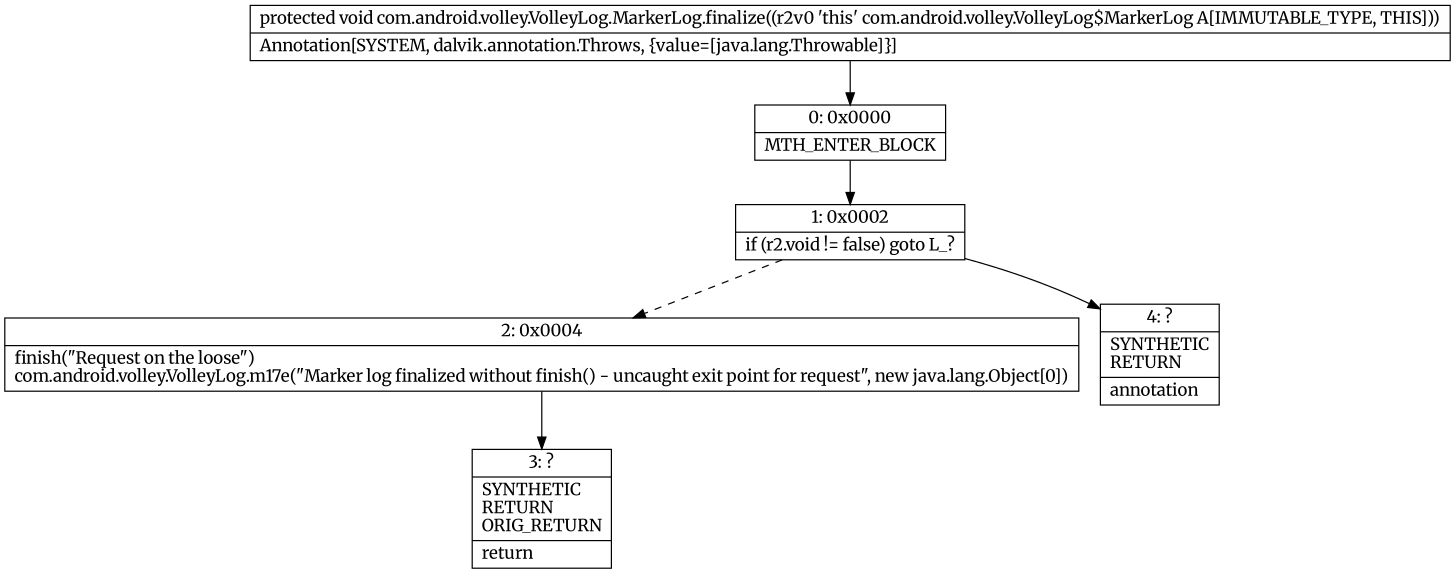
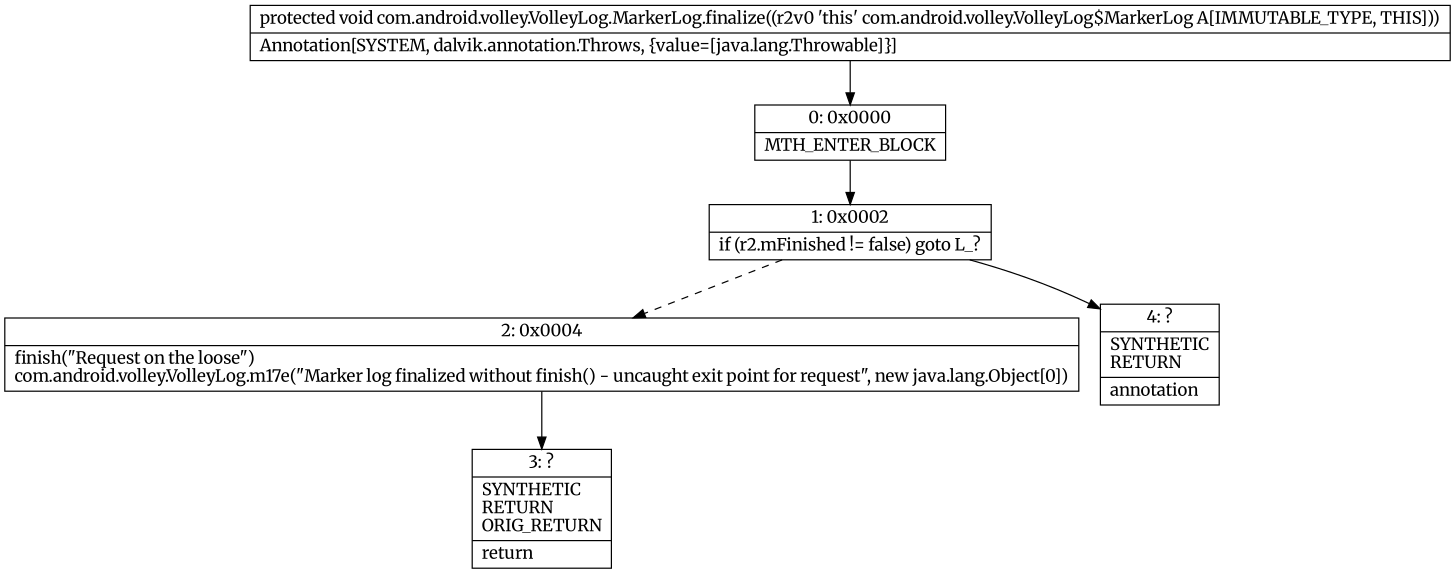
  digraph {
    fontname=Merriweather
    node [fontname=Merriweather shape=record]
    edge [fontname=Merriweather]
    n1 [label="{0\:\ 0x0000|MTH_ENTER_BLOCK\l}"]
-   n2 [label="{1\:\ 0x0002|if (r2.void != false) goto L_?\l}"]
+   n2 [label="{1\:\ 0x0002|if (r2.mFinished != false) goto L_?\l}"]
    n3 [label="{2\:\ 0x0004|finish(\"Request on the loose\")\lcom.android.volley.VolleyLog.m17e(\"Marker log finalized without finish() \- uncaught exit point for request\", new java.lang.Object[0])\l}"]
    n4 [label="{4\:\ ?|SYNTHETIC\lRETURN\l|annotation\l}"]
    n5 [label="{3\:\ ?|SYNTHETIC\lRETURN\lORIG_RETURN\l|return\l}"]
    n6 [label="{protected void com.android.volley.VolleyLog.MarkerLog.finalize((r2v0 'this' com.android.volley.VolleyLog$MarkerLog A[IMMUTABLE_TYPE, THIS]))  | Annotation[SYSTEM, dalvik.annotation.Throws, \{value=[java.lang.Throwable]\}]\l}"]
    n1 -> n2
    n2 -> n3 [style=dashed]
    n2 -> n4
    n3 -> n5
    n6 -> n1
  }
